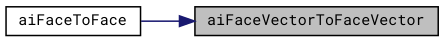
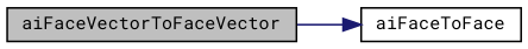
  digraph {
    rankdir=LR
    fontname="Roboto Mono"
    node [color=black fontname="Roboto Mono" fontsize=10 shape=record style=filled]
    n1 [fillcolor=grey75 fontcolor=black height=0.2 label=aiFaceVectorToFaceVector width=0.4]
    n2 [fillcolor=white height=0.2 label=aiFaceToFace width=0.4]
-   n2 -> n1 [color=midnightblue fontname="Roboto Mono" fontsize=10 labelfontname=Helvetica labelfontsize=10 style=solid]
+   n1 -> n2 [color=midnightblue fontname="Roboto Mono" fontsize=10 labelfontname=Helvetica labelfontsize=10 style=solid]
  }
